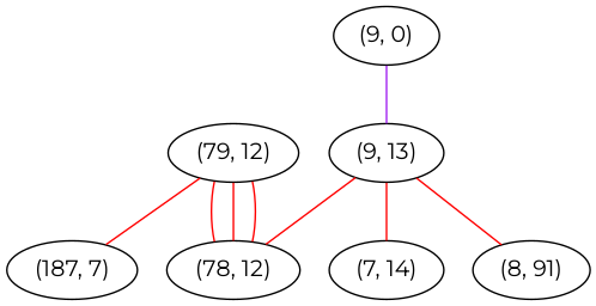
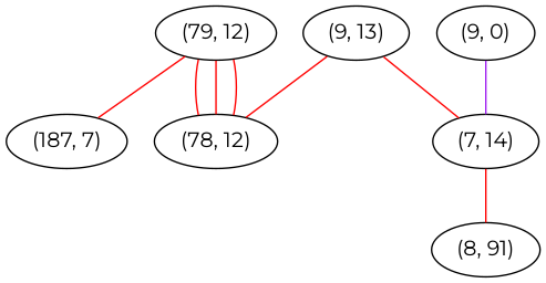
  graph {
    fontname=Montserrat
    node [fontname=Montserrat]
    edge [color=red fontname=Montserrat weight=1]
    n1 [label="(187, 7)"]
    "(79, 12)"
    "(78, 12)"
    "(9, 13)"
    n5 [label="(7, 14)"]
    "(8, 91)"
    n7 [label="(9, 0)"]
    "(79, 12)" -- n1
    "(79, 12)" -- "(78, 12)"
    "(79, 12)" -- "(78, 12)"
    "(79, 12)" -- "(78, 12)"
    "(9, 13)" -- "(78, 12)"
    "(9, 13)" -- n5
-   "(9, 13)" -- "(8, 91)"
-   n7 -- "(9, 13)" [color=purple weight=4]
+   n5 -- "(8, 91)"
+   n7 -- n5 [color=purple weight=4]
  }
